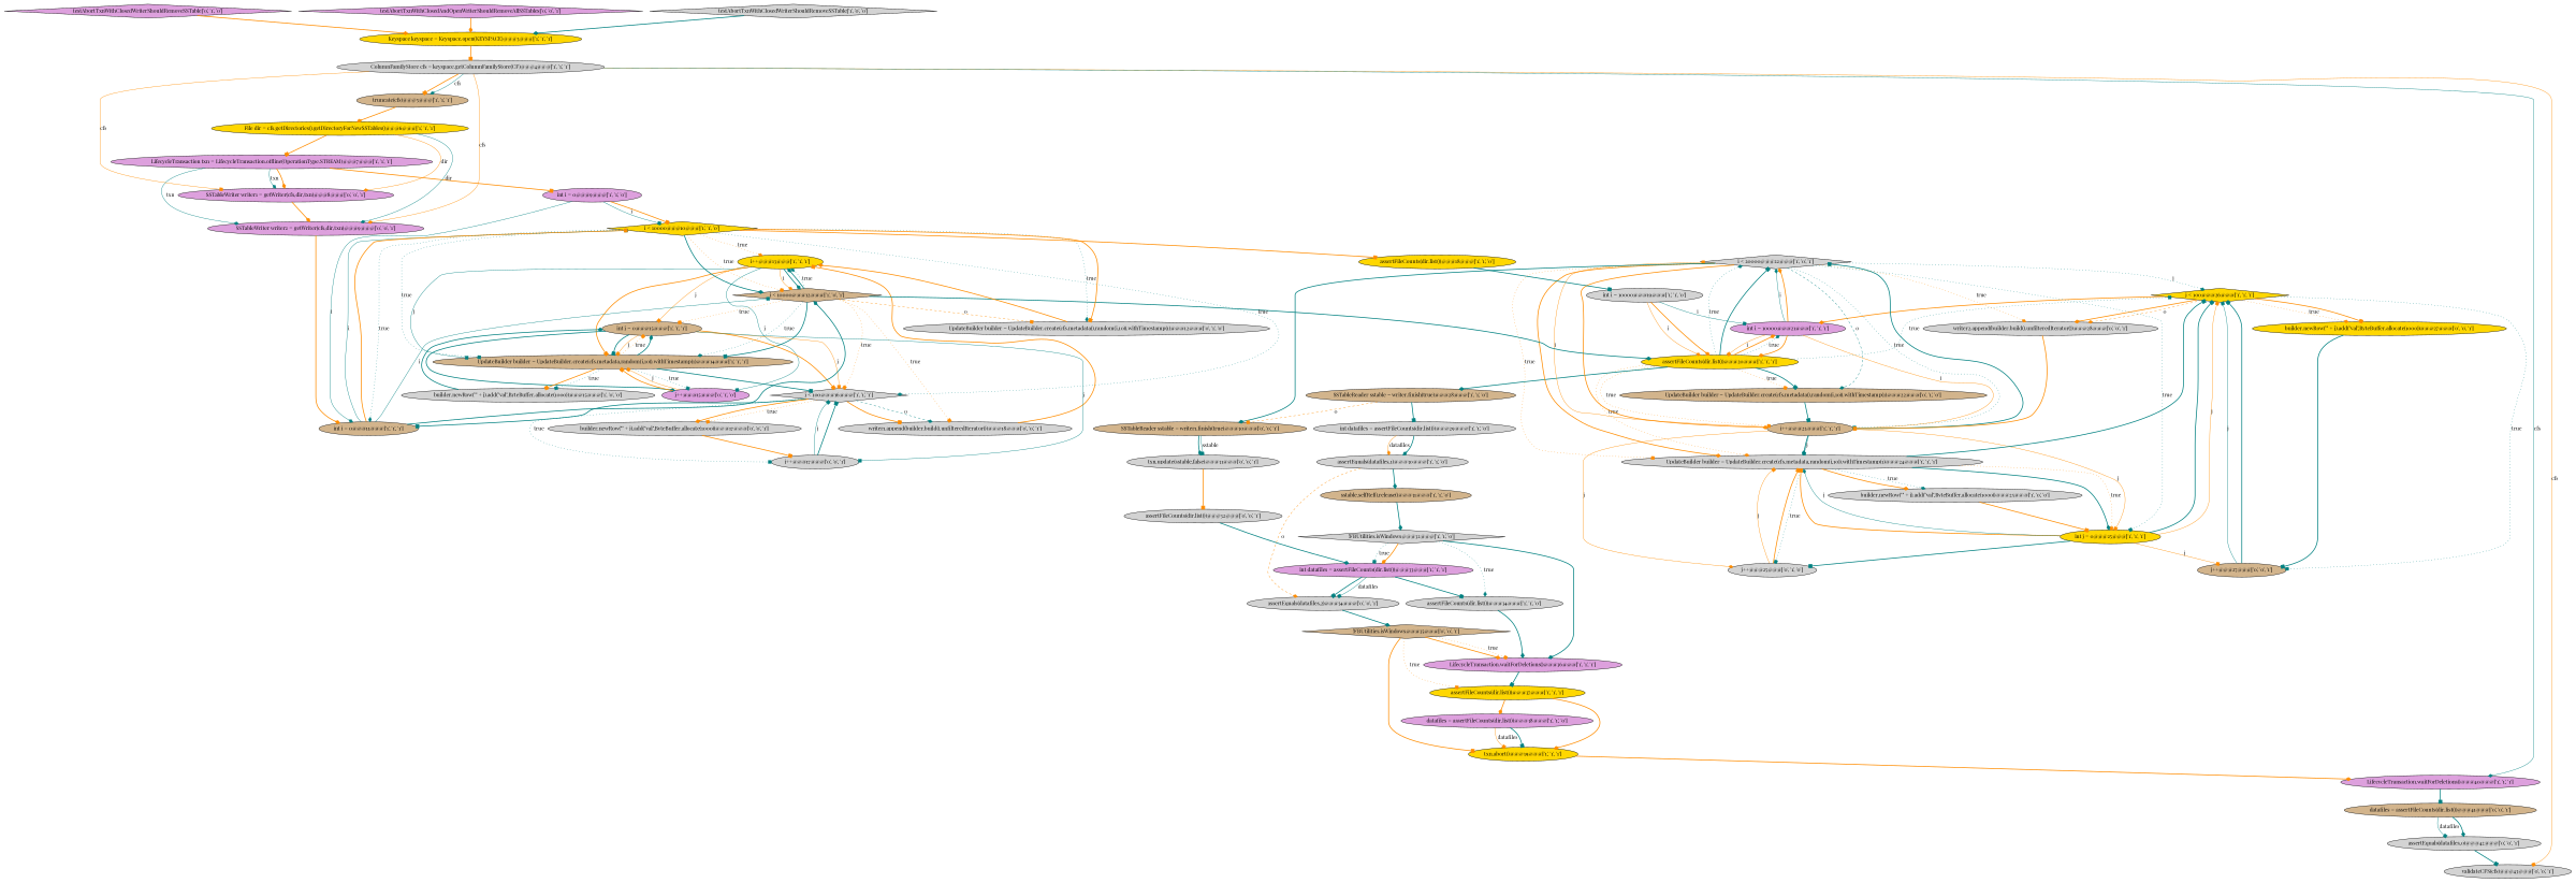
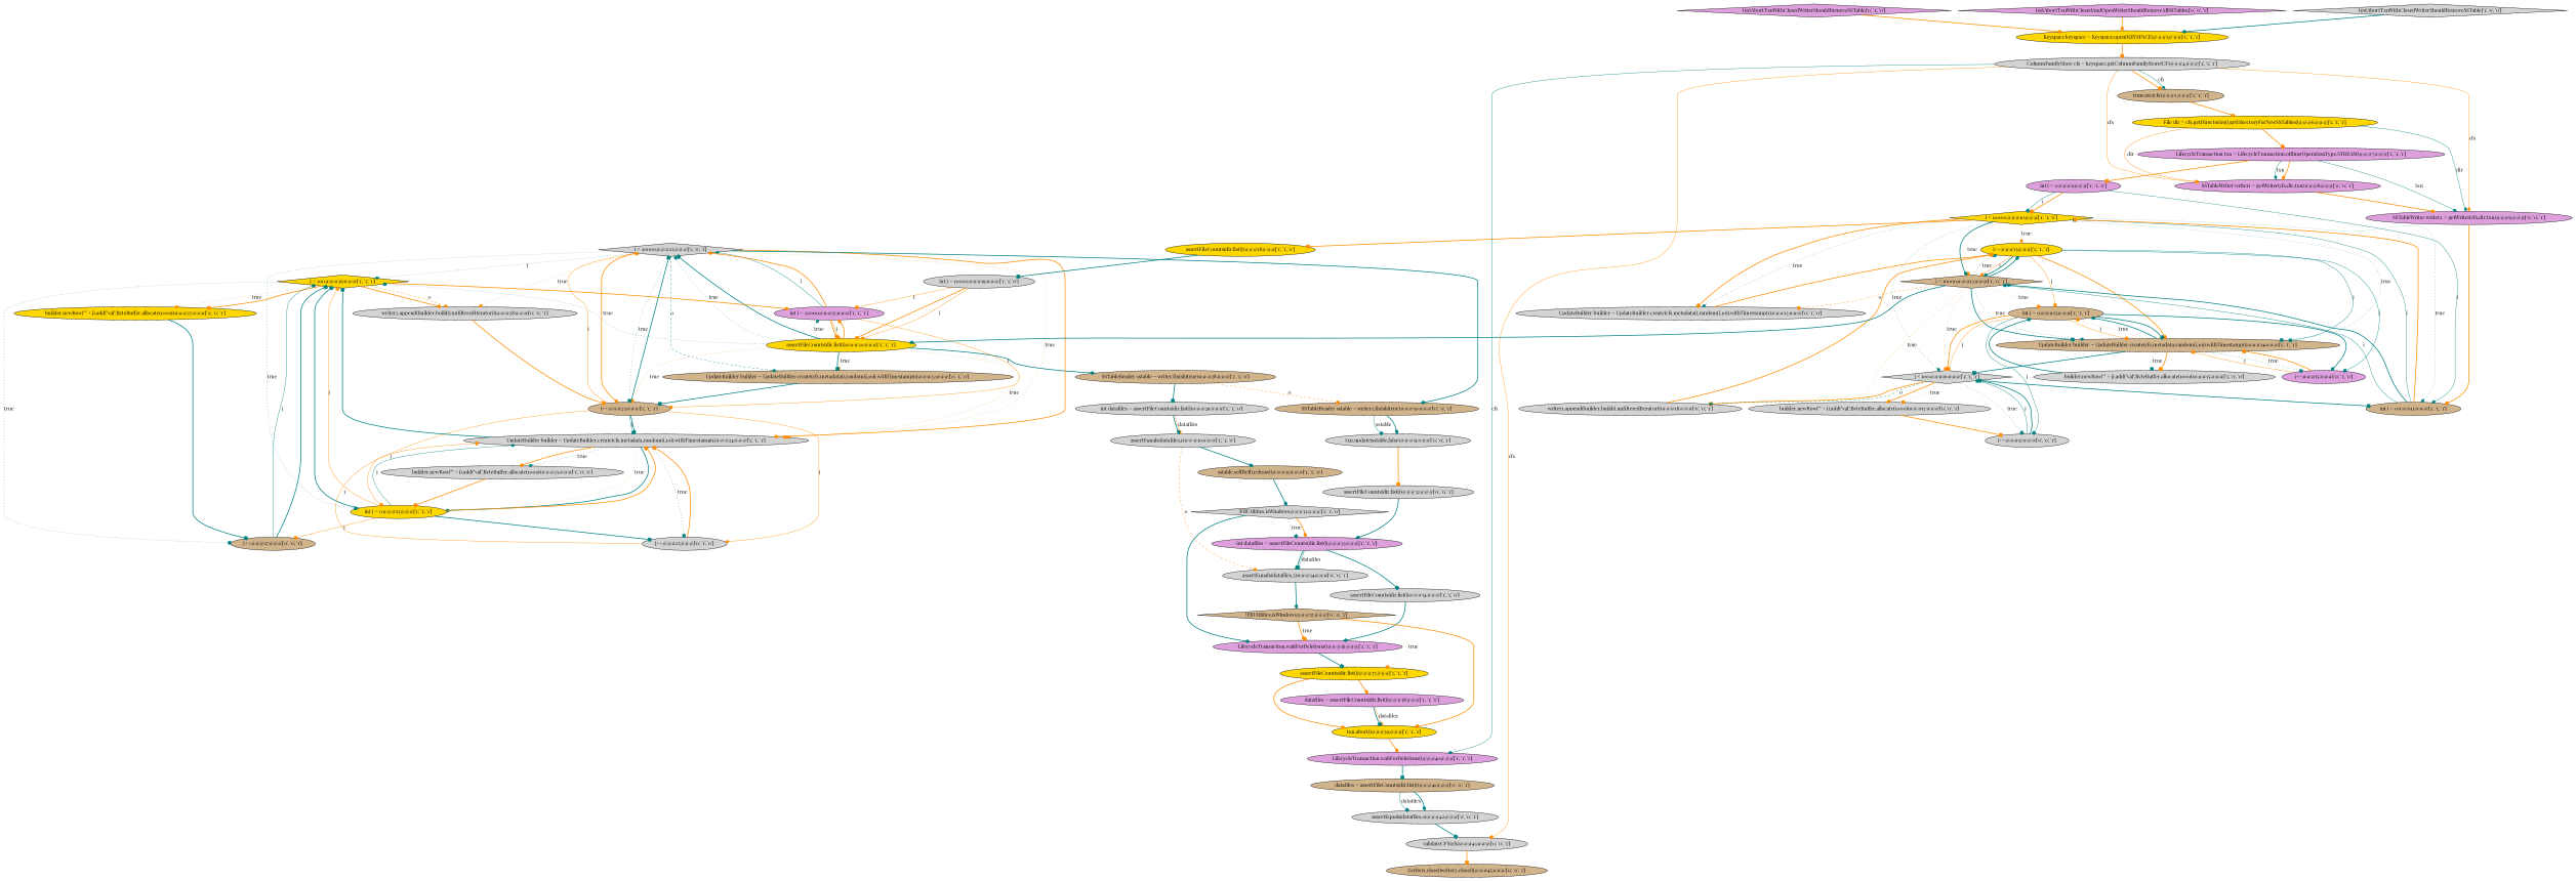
  digraph {
    fontname="Playfair Display"
    node [fillcolor=lightgrey fontname="Playfair Display" shape=ellipse style=filled]
    edge [arrowhead=box color=teal fontname="Playfair Display" style=bold]
    n1 [label="validateCFS(cfs)@@@43@@@['0', '0', '1']"]
+   n2 [fillcolor=tan label="{writer1.close()writer2.close()}@@@45@@@['0', '0', '1']"]
    n3 [label="int i = 10000@@@19@@@['1', '1', '0']"]
    n4 [fillcolor=gold label="assertFileCounts(dir.list())@@@20@@@['1', '1', '1']"]
    n5 [fillcolor=plum label="int i = 10000@@@21@@@['1', '1', '1']"]
    n6 [fillcolor=gold label="j < 100@@@26@@@['1', '1', '1']" shape=diamond]
    n7 [fillcolor=tan label="UpdateBuilder builder = UpdateBuilder.create(cfs.metadata(),random(i,10)).withTimestamp(1)@@@22@@@['0', '1', '0']"]
    n8 [fillcolor=tan label="i++@@@23@@@['1', '1', '1']"]
    n9 [label="UpdateBuilder builder = UpdateBuilder.create(cfs.metadata,random(i,10)).withTimestamp(1)@@@24@@@['1', '1', '1']"]
    n10 [label="i < 20000@@@22@@@['1', '0', '1']" shape=diamond]
    n11 [fillcolor=tan label="SSTableReader sstable = writer.finish(true)@@@28@@@['1', '1', '0']"]
    n12 [label="txn.update(sstable,false)@@@31@@@['0', '0', '1']"]
    n13 [label="assertFileCounts(dir.list())@@@32@@@['0', '0', '1']"]
    n14 [fillcolor=plum label="int datafiles = assertFileCounts(dir.list())@@@33@@@['1', '1', '1']"]
    n15 [label="writer1.append(builder.build().unfilteredIterator())@@@18@@@['0', '0', '1']"]
    n16 [fillcolor=gold label="i++@@@13@@@['1', '1', '1']"]
    n17 [fillcolor=tan label="i < 10000@@@12@@@['1', '0', '1']" shape=diamond]
    n18 [fillcolor=tan label="int j = 0@@@15@@@['1', '1', '1']"]
    n19 [fillcolor=tan label="UpdateBuilder builder = UpdateBuilder.create(cfs.metadata,random(i,10)).withTimestamp(1)@@@14@@@['1', '1', '1']"]
    n20 [fillcolor=plum label="j++@@@15@@@['0', '1', '0']"]
    n21 [label="int datafiles = assertFileCounts(dir.list())@@@29@@@['1', '1', '0']"]
    n22 [label="assertEquals(datafiles,1)@@@30@@@['1', '1', '0']"]
    n23 [label="assertEquals(datafiles,2)@@@34@@@['0', '0', '1']"]
    n24 [fillcolor=tan label="sstable.selfRef().release()@@@31@@@['1', '1', '0']"]
    n25 [fillcolor=tan label="datafiles = assertFileCounts(dir.list())@@@41@@@['0', '0', '1']"]
    n26 [label="assertEquals(datafiles,0)@@@42@@@['0', '0', '1']"]
    n27 [label="assertFileCounts(dir.list())@@@34@@@['1', '1', '0']"]
    n28 [fillcolor=tan label="j++@@@27@@@['0', '0', '1']"]
    n29 [label="writer2.append(builder.build().unfilteredIterator())@@@28@@@['0', '0', '1']"]
    n30 [fillcolor=gold label="builder.newRow(\"\" + j).add(\"val\",ByteBuffer.allocate(1000))@@@27@@@['0', '0', '1']"]
    n31 [fillcolor=tan label="int i = 0@@@11@@@['1', '1', '1']"]
    n32 [fillcolor=gold label="i < 10000@@@10@@@['1', '1', '0']" shape=diamond]
    n33 [label="j < 100@@@16@@@['1', '1', '1']" shape=diamond]
    n34 [label="UpdateBuilder builder = UpdateBuilder.create(cfs.metadata(),random(i,10)).withTimestamp(1)@@@12@@@['0', '1', '0']"]
    n35 [fillcolor=gold label="assertFileCounts(dir.list())@@@18@@@['1', '1', '0']"]
    n36 [fillcolor=plum label="LifecycleTransaction.waitForDeletions()@@@40@@@['1', '1', '1']"]
    n37 [fillcolor=plum label="datafiles = assertFileCounts(dir.list())@@@38@@@['1', '1', '0']"]
    n38 [fillcolor=gold label="txn.abort()@@@39@@@['1', '1', '1']"]
    n39 [fillcolor=plum label="LifecycleTransaction txn = LifecycleTransaction.offline(OperationType.STREAM)@@@7@@@['1', '1', '1']"]
    n40 [fillcolor=plum label="SSTableWriter writer2 = getWriter(cfs,dir,txn)@@@9@@@['0', '0', '1']"]
    n41 [fillcolor=plum label="int i = 0@@@9@@@['1', '1', '0']"]
    n42 [fillcolor=plum label="SSTableWriter writer1 = getWriter(cfs,dir,txn)@@@8@@@['0', '0', '1']"]
    n43 [fillcolor=tan label="!FBUtilities.isWindows@@@35@@@['0', '0', '1']" shape=diamond]
    n44 [fillcolor=plum label="LifecycleTransaction.waitForDeletions()@@@36@@@['1', '1', '1']"]
    n45 [fillcolor=gold label="int j = 0@@@25@@@['1', '1', '1']"]
    n46 [label="j++@@@25@@@['0', '1', '0']"]
    n47 [fillcolor=gold label="assertFileCounts(dir.list())@@@37@@@['1', '1', '1']"]
    n48 [label="builder.newRow(\"\" + j).add(\"val\",ByteBuffer.allocate(1000))@@@17@@@['0', '0', '1']"]
    n49 [label="j++@@@17@@@['0', '0', '1']"]
    n50 [label="builder.newRow(\"\" + j).add(\"val\",ByteBuffer.allocate(1000))@@@25@@@['1', '0', '0']"]
    n51 [label="builder.newRow(\"\" + j).add(\"val\",ByteBuffer.allocate(1000))@@@15@@@['1', '0', '0']"]
    n52 [fillcolor=plum label="testAbortTxnWithClosedWriterShouldRemoveSSTable['0', '1', '0']" shape=diamond]
    n53 [fillcolor=gold label="Keyspace keyspace = Keyspace.open(KEYSPACE)@@@3@@@['1', '1', '1']"]
    n54 [label="ColumnFamilyStore cfs = keyspace.getColumnFamilyStore(CF)@@@4@@@['1', '1', '1']"]
    n55 [fillcolor=tan label="SSTableReader sstable = writer1.finish(true)@@@30@@@['0', '0', '1']"]
    n56 [label="!FBUtilities.isWindows@@@32@@@['1', '1', '0']" shape=diamond]
    n57 [fillcolor=tan label="truncate(cfs)@@@5@@@['1', '1', '1']"]
    n58 [fillcolor=gold label="File dir = cfs.getDirectories().getDirectoryForNewSSTables()@@@6@@@['1', '1', '1']"]
    n59 [fillcolor=plum label="testAbortTxnWithClosedAndOpenWriterShouldRemoveAllSSTables['0', '0', '1']" shape=diamond]
    n60 [label="testAbortTxnWithClosedWriterShouldRemoveSSTable['1', '0', '0']" shape=diamond]
+   n1 -> n2 [color=darkorange]
    n3 -> n4 [arrowhead=diamond color=darkorange]
    n3 -> n4 [arrowhead=diamond color=darkorange label=i style=solid]
-   n3 -> n5 [label=i style=solid]
+   n3 -> n5 [color=darkorange label=i style=solid]
    n4 -> n5 [arrowhead=diamond color=darkorange]
    n4 -> n5 [arrowhead=diamond label=true style=dotted]
    n4 -> n6 [label=true style=dotted]
    n4 -> n7 [color=darkorange label=true style=dotted]
    n4 -> n7
    n4 -> n8 [color=darkorange label=true style=dotted]
    n4 -> n9 [arrowhead=diamond color=darkorange label=true style=dotted]
    n4 -> n10 [arrowhead=diamond label=true style=dotted]
    n4 -> n10
    n4 -> n11 [arrowhead=diamond]
    n5 -> n4 [arrowhead=diamond color=darkorange]
    n5 -> n4 [color=darkorange label=i style=solid]
    n5 -> n8 [color=darkorange label=i style=solid]
    n5 -> n10 [arrowhead=diamond label=i style=solid]
    n5 -> n10 [arrowhead=diamond color=darkorange]
    n6 -> n5 [arrowhead=diamond color=darkorange]
    n6 -> n28 [label=true style=dotted]
    n6 -> n29 [arrowhead=diamond color=darkorange]
    n6 -> n29 [arrowhead=diamond color=darkorange label=0 style=dashed]
    n6 -> n30 [arrowhead=diamond color=darkorange label=true style=dotted]
    n6 -> n30 [color=darkorange]
    n7 -> n8
    n8 -> n9 [label=j style=solid]
    n8 -> n9 [arrowhead=diamond]
    n8 -> n10
    n8 -> n10 [color=darkorange label=i style=solid]
    n8 -> n45 [color=darkorange label=j style=solid]
    n8 -> n46 [arrowhead=diamond color=darkorange label=j style=solid]
    n9 -> n6
    n9 -> n45 [color=darkorange label=true style=dotted]
    n9 -> n45 [arrowhead=diamond]
    n9 -> n46 [label=true style=dotted]
    n9 -> n50 [arrowhead=diamond label=true style=dotted]
    n9 -> n50 [arrowhead=diamond color=darkorange]
    n10 -> n6 [arrowhead=diamond label=j style=dotted]
    n10 -> n7 [arrowhead=diamond label=0 style=dashed]
    n10 -> n8 [arrowhead=diamond color=darkorange]
    n10 -> n8 [label=true style=dotted]
    n10 -> n9 [color=darkorange label=true style=dotted]
    n10 -> n9 [arrowhead=diamond color=darkorange]
    n10 -> n29 [arrowhead=diamond color=darkorange label=true style=dotted]
    n10 -> n45 [label=true style=dotted]
    n10 -> n55 [arrowhead=diamond]
    n11 -> n21
    n11 -> n55 [color=darkorange label=0 style=dashed]
    n12 -> n13 [color=darkorange]
    n13 -> n14 [arrowhead=diamond]
    n14 -> n23
    n14 -> n23 [label=datafiles style=solid]
    n14 -> n27
    n15 -> n16 [color=darkorange]
    n16 -> n17 [arrowhead=diamond color=darkorange label=i style=solid]
    n16 -> n17 [arrowhead=diamond]
    n16 -> n18 [color=darkorange label=j style=solid]
    n16 -> n19 [label=j style=solid]
    n16 -> n19 [color=darkorange]
    n16 -> n20 [label=j style=solid]
    n17 -> n4 [arrowhead=diamond]
    n17 -> n15 [color=darkorange label=true style=dotted]
    n17 -> n16 [arrowhead=diamond]
    n17 -> n16 [arrowhead=diamond label=true style=dotted]
    n17 -> n18 [color=darkorange label=true style=dotted]
    n17 -> n19 [arrowhead=diamond label=true style=dotted]
    n17 -> n19
    n17 -> n33 [color=darkorange label=true style=dotted]
    n17 -> n34 [color=darkorange label=0 style=dashed]
    n18 -> n19
    n18 -> n19 [color=darkorange label=j style=solid]
    n18 -> n20 [arrowhead=diamond]
    n18 -> n33 [color=darkorange label=j style=solid]
    n18 -> n33 [color=darkorange]
    n18 -> n49 [label=j style=solid]
    n19 -> n18 [color=darkorange label=true style=dotted]
    n19 -> n18 [arrowhead=diamond]
    n19 -> n20 [label=true style=dotted]
    n19 -> n33
    n19 -> n51 [color=darkorange]
    n19 -> n51 [label=true style=dotted]
    n20 -> n19 [color=darkorange]
    n20 -> n19 [color=darkorange label=j style=solid]
    n21 -> n22 [arrowhead=diamond color=darkorange label=datafiles style=solid]
    n21 -> n22 [arrowhead=diamond]
    n22 -> n23 [arrowhead=diamond color=darkorange label=0 style=dashed]
    n22 -> n24 [arrowhead=diamond]
    n23 -> n43 [arrowhead=diamond]
    n24 -> n56 [arrowhead=diamond]
    n25 -> n26 [label=datafiles style=solid]
    n25 -> n26 [arrowhead=diamond]
    n26 -> n1
    n27 -> n44 [arrowhead=diamond]
    n28 -> n6 [label=j style=solid]
    n28 -> n6
    n29 -> n8 [color=darkorange]
    n30 -> n28
    n31 -> n17 [label=i style=solid]
    n31 -> n17 [arrowhead=diamond]
    n31 -> n32 [label=i style=solid]
    n31 -> n32 [color=darkorange]
    n32 -> n16 [arrowhead=diamond color=darkorange label=true style=dotted]
    n32 -> n17 [color=darkorange label=true style=dotted]
    n32 -> n17 [arrowhead=diamond]
    n32 -> n19 [label=true style=dotted]
    n32 -> n31 [arrowhead=diamond label=true style=dotted]
    n32 -> n33 [arrowhead=diamond label=true style=dotted]
    n32 -> n34 [arrowhead=diamond label=true style=dotted]
    n32 -> n34 [color=darkorange]
    n32 -> n35 [color=darkorange]
    n33 -> n15 [color=darkorange]
    n33 -> n15 [arrowhead=diamond label=0 style=dashed]
    n33 -> n31
    n33 -> n48 [color=darkorange label=true style=dotted]
    n33 -> n48 [arrowhead=diamond color=darkorange]
    n33 -> n49 [label=true style=dotted]
    n34 -> n16 [arrowhead=diamond color=darkorange]
    n35 -> n3
    n36 -> n25
    n37 -> n38 [color=darkorange label=datafiles style=solid]
    n37 -> n38
    n38 -> n36 [arrowhead=diamond color=darkorange]
    n39 -> n40 [arrowhead=diamond label=txn style=solid]
    n39 -> n41 [color=darkorange]
    n39 -> n42 [arrowhead=diamond color=darkorange]
    n39 -> n42 [arrowhead=diamond label=txn style=solid]
    n40 -> n31 [arrowhead=diamond color=darkorange]
    n41 -> n31 [arrowhead=diamond label=i style=solid]
    n41 -> n32 [color=darkorange]
    n41 -> n32 [label=i style=solid]
    n42 -> n40 [arrowhead=diamond color=darkorange]
    n43 -> n38 [color=darkorange]
    n43 -> n44 [arrowhead=diamond color=darkorange]
    n43 -> n44 [color=darkorange label=true style=dotted]
    n43 -> n47 [color=darkorange label=true style=dotted]
    n44 -> n47
    n45 -> n6
    n45 -> n6 [color=darkorange label=j style=solid]
    n45 -> n9 [color=darkorange]
    n45 -> n9 [arrowhead=diamond label=j style=solid]
    n45 -> n28 [color=darkorange label=j style=solid]
    n45 -> n46
    n46 -> n9 [color=darkorange label=j style=solid]
    n46 -> n9 [color=darkorange]
    n47 -> n37 [arrowhead=diamond color=darkorange]
    n47 -> n38 [arrowhead=diamond color=darkorange]
    n48 -> n49 [color=darkorange]
    n49 -> n33 [label=j style=solid]
    n49 -> n33
    n50 -> n45 [color=darkorange]
    n51 -> n18 [arrowhead=diamond]
    n52 -> n53 [arrowhead=diamond color=darkorange]
    n53 -> n54 [color=darkorange]
    n54 -> n1 [color=darkorange label=cfs style=solid]
    n54 -> n36 [arrowhead=diamond label=cfs style=solid]
    n54 -> n40 [arrowhead=diamond color=darkorange label=cfs style=solid]
    n54 -> n42 [color=darkorange label=cfs style=solid]
    n54 -> n57 [color=darkorange]
    n54 -> n57 [arrowhead=diamond label=cfs style=solid]
    n55 -> n12 [arrowhead=diamond]
    n55 -> n12 [label=sstable style=solid]
    n56 -> n14 [label=true style=dotted]
    n56 -> n14 [arrowhead=diamond color=darkorange]
-   n56 -> n27 [arrowhead=diamond label=true style=dotted]
    n56 -> n44 [arrowhead=diamond]
    n57 -> n58 [arrowhead=diamond color=darkorange]
    n58 -> n39 [color=darkorange]
    n58 -> n40 [arrowhead=diamond label=dir style=solid]
    n58 -> n42 [arrowhead=diamond color=darkorange label=dir style=solid]
    n59 -> n53 [arrowhead=diamond color=darkorange]
    n60 -> n53 [arrowhead=diamond]
  }
